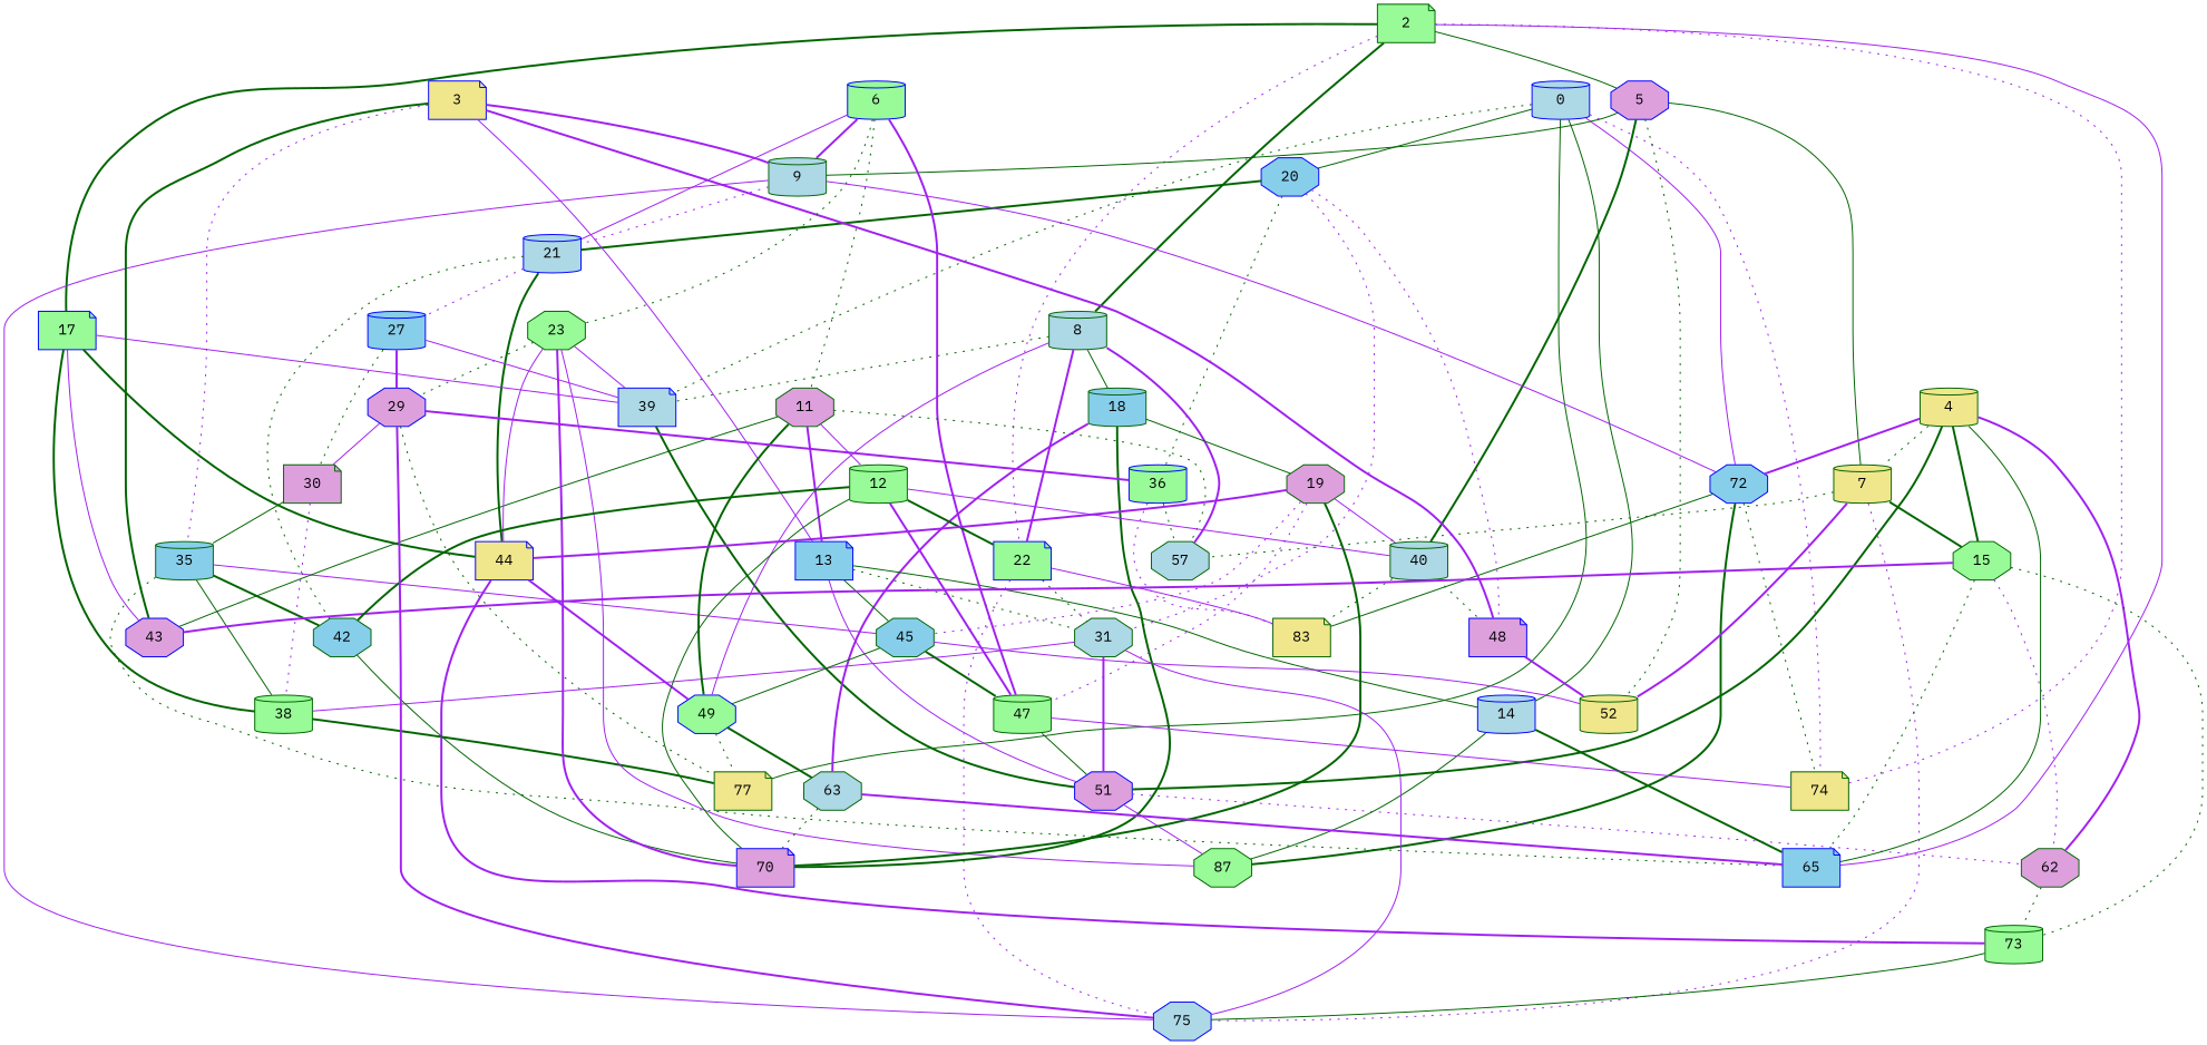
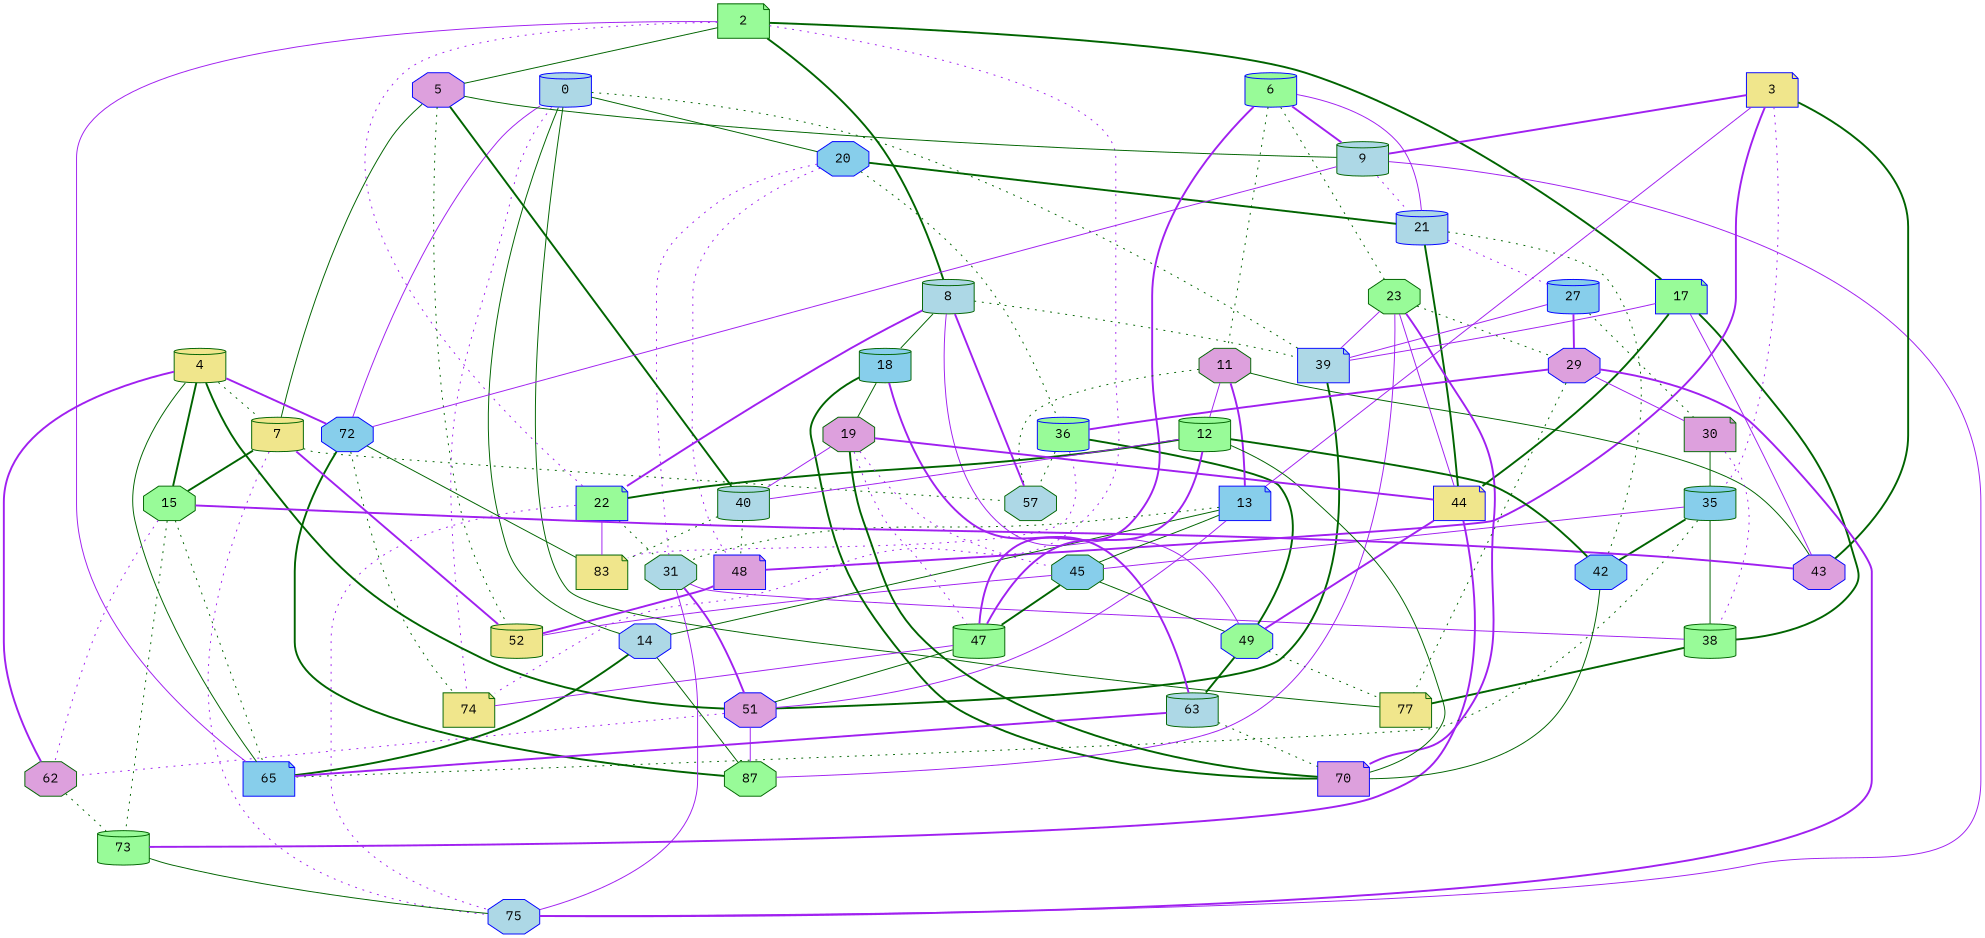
  graph {
    fontname="IBM Plex Mono"
    node [color=darkgreen fillcolor=palegreen fontname="IBM Plex Mono" shape=cylinder style=filled]
    edge [color=darkgreen fontname="IBM Plex Mono" style=solid]
    n1 [color=blue fillcolor=lightblue label=0 super="+54"]
-   14 [color=blue fillcolor=lightblue]
+   14 [color=blue fillcolor=lightblue shape=octagon]
    20 [color=blue fillcolor=skyblue shape=octagon super="+26"]
    39 [color=blue fillcolor=lightblue shape=note super="+76"]
    72 [color=blue fillcolor=skyblue shape=octagon super="+81"]
    74 [fillcolor=khaki shape=note]
    77 [fillcolor=khaki shape=note]
    65 [color=blue fillcolor=skyblue shape=note super="+86"]
    87 [shape=octagon]
    48 [color=blue fillcolor=plum shape=note]
    21 [color=blue fillcolor=lightblue super="+25"]
    31 [fillcolor=lightblue shape=octagon super="+85"]
    36 [color=blue super="+68"]
    51 [color=blue fillcolor=plum shape=octagon super="+61"]
    83 [fillcolor=khaki shape=note]
    2 [shape=note super="+33"]
    5 [color=blue fillcolor=plum shape=octagon super="+10"]
    8 [fillcolor=lightblue super="+58"]
    17 [color=blue shape=note super="+55"]
    22 [color=blue shape=note super="+60"]
    9 [fillcolor=lightblue super="+50"]
    7 [fillcolor=khaki super="+80"]
    40 [fillcolor=lightblue super="+56"]
    52 [fillcolor=khaki]
    57 [fillcolor=lightblue shape=octagon]
    18 [fillcolor=skyblue]
    49 [color=blue shape=octagon super="+67"]
    43 [color=blue fillcolor=plum shape=octagon super="+71"]
    38 [super="+78"]
    44 [color=blue fillcolor=khaki shape=note super="+66"]
    75 [color=blue fillcolor=lightblue shape=octagon super="+79"]
    3 [color=blue fillcolor=khaki shape=note super="+37"]
    13 [color=blue fillcolor=skyblue shape=note super="+24"]
    35 [fillcolor=skyblue super="+41"]
    45 [fillcolor=skyblue shape=octagon super="+59"]
-   42 [fillcolor=skyblue shape=octagon]
+   42 [color=blue fillcolor=skyblue shape=octagon]
    4 [fillcolor=khaki super="+16"]
    15 [shape=octagon super="+69"]
    62 [fillcolor=plum shape=octagon]
    73
    6 [color=blue super="+32"]
    11 [fillcolor=plum shape=octagon super="+64"]
    23 [shape=octagon super="+53"]
    47 [super="+84"]
    12 [super="+46"]
    27 [color=blue fillcolor=skyblue]
    70 [color=blue fillcolor=plum shape=note super="+82"]
    29 [color=blue fillcolor=plum shape=octagon super="+34"]
    19 [fillcolor=plum shape=octagon super="+28"]
-   63 [fillcolor=lightblue shape=octagon]
+   63 [fillcolor=lightblue]
    30 [fillcolor=plum shape=note]
    n1 -- 14
    n1 -- 20
    n1 -- 39 [style=dotted]
    n1 -- 72 [color=purple]
    n1 -- 74 [color=purple style=dotted]
    n1 -- 77
    14 -- 65 [style=bold]
    14 -- 87
    20 -- 48 [color=purple style=dotted]
    20 -- 21 [style=bold]
    20 -- 31 [color=purple style=dotted]
    20 -- 36 [style=dotted weight=2]
    39 -- 51 [style=bold]
    72 -- 74 [style=dotted]
    72 -- 87 [style=bold]
    72 -- 83
    48 -- 52 [color=purple style=bold]
    21 -- 44 [style=bold]
    21 -- 42 [style=dotted]
    21 -- 27 [color=purple style=dotted]
    31 -- 51 [color=purple style=bold]
    31 -- 38 [color=purple]
    31 -- 75 [color=purple]
    36 -- 83 [color=purple style=dotted]
    36 -- 57 [style=dotted]
-   11 -- 49 [style=bold]
+   36 -- 49 [style=bold]
    51 -- 87 [color=purple]
    51 -- 62 [color=purple style=dotted]
    2 -- 74 [color=purple style=dotted]
    2 -- 65 [color=purple]
    2 -- 5
    2 -- 8 [style=bold]
    2 -- 17 [style=bold]
    2 -- 22 [color=purple style=dotted]
    5 -- 9
    5 -- 7
    5 -- 40 [style=bold weight=2]
    5 -- 52 [style=dotted]
    8 -- 39 [style=dotted]
    8 -- 22 [color=purple style=bold]
    8 -- 57 [color=purple style=bold]
    8 -- 18
    8 -- 49 [color=purple]
    17 -- 39 [color=purple]
    17 -- 43 [color=purple weight=2]
    17 -- 38 [style=bold]
    17 -- 44 [style=bold]
    22 -- 31 [style=dotted]
    22 -- 83 [color=purple]
    22 -- 75 [color=purple style=dotted]
    9 -- 72 [color=purple]
    9 -- 21 [color=purple style=dotted]
    9 -- 75 [color=purple]
    7 -- 52 [color=purple style=bold]
    7 -- 57 [style=dotted]
    7 -- 75 [color=purple style=dotted]
    7 -- 15 [style=bold]
    40 -- 48 [style=dotted]
    40 -- 83 [style=dotted]
    18 -- 70 [style=bold]
    18 -- 19
    18 -- 63 [color=purple style=bold]
    49 -- 77 [style=dotted]
    49 -- 63 [style=bold]
    38 -- 77 [style=bold]
    44 -- 49 [color=purple style=bold]
    44 -- 73 [color=purple style=bold]
    3 -- 48 [color=purple style=bold]
    3 -- 9 [color=purple style=bold]
    3 -- 43 [style=bold weight=2]
    3 -- 13 [color=purple]
    3 -- 35 [color=purple style=dotted]
    13 -- 14
    13 -- 31 [style=dotted]
    13 -- 51 [color=purple]
    13 -- 45
    35 -- 65 [style=dotted]
    35 -- 38
    35 -- 45 [color=purple]
    35 -- 42 [style=bold]
    45 -- 52 [color=purple]
    45 -- 49
    45 -- 47 [style=bold]
    42 -- 70
    4 -- 72 [color=purple style=bold]
    4 -- 65
    4 -- 51 [style=bold]
    4 -- 7 [style=dotted]
    4 -- 15 [style=bold]
    4 -- 62 [color=purple style=bold]
    15 -- 65 [style=dotted]
    15 -- 43 [color=purple style=bold]
    15 -- 62 [color=purple style=dotted]
    15 -- 73 [style=dotted]
    62 -- 73 [style=dotted]
    73 -- 75
    6 -- 21 [color=purple]
    6 -- 9 [color=purple style=bold]
    6 -- 11 [style=dotted weight=2]
    6 -- 23 [style=dotted]
    6 -- 47 [color=purple style=bold]
    11 -- 57 [style=dotted]
    11 -- 43
    11 -- 13 [color=purple style=bold]
    11 -- 12 [color=purple]
    23 -- 39 [color=purple]
    23 -- 87 [color=purple]
    23 -- 44 [color=purple]
    23 -- 70 [color=purple style=bold]
    23 -- 29 [style=dotted]
    47 -- 74 [color=purple]
    47 -- 51
    12 -- 22 [style=bold]
    12 -- 40 [color=purple]
    12 -- 42 [style=bold]
    12 -- 47 [color=purple style=bold]
    12 -- 70
    27 -- 39 [color=purple]
    27 -- 29 [color=purple style=bold]
    27 -- 30 [style=dotted]
    29 -- 77 [style=dotted]
    29 -- 36 [color=purple style=bold]
    29 -- 75 [color=purple style=bold]
    29 -- 30 [color=purple]
    19 -- 40 [color=purple]
    19 -- 44 [color=purple style=bold]
    19 -- 45 [color=purple style=dotted]
    19 -- 47 [color=purple style=dotted]
    19 -- 70 [style=bold]
    63 -- 65 [color=purple style=bold]
    63 -- 70 [style=dotted]
    30 -- 38 [color=purple style=dotted]
    30 -- 35
  }
